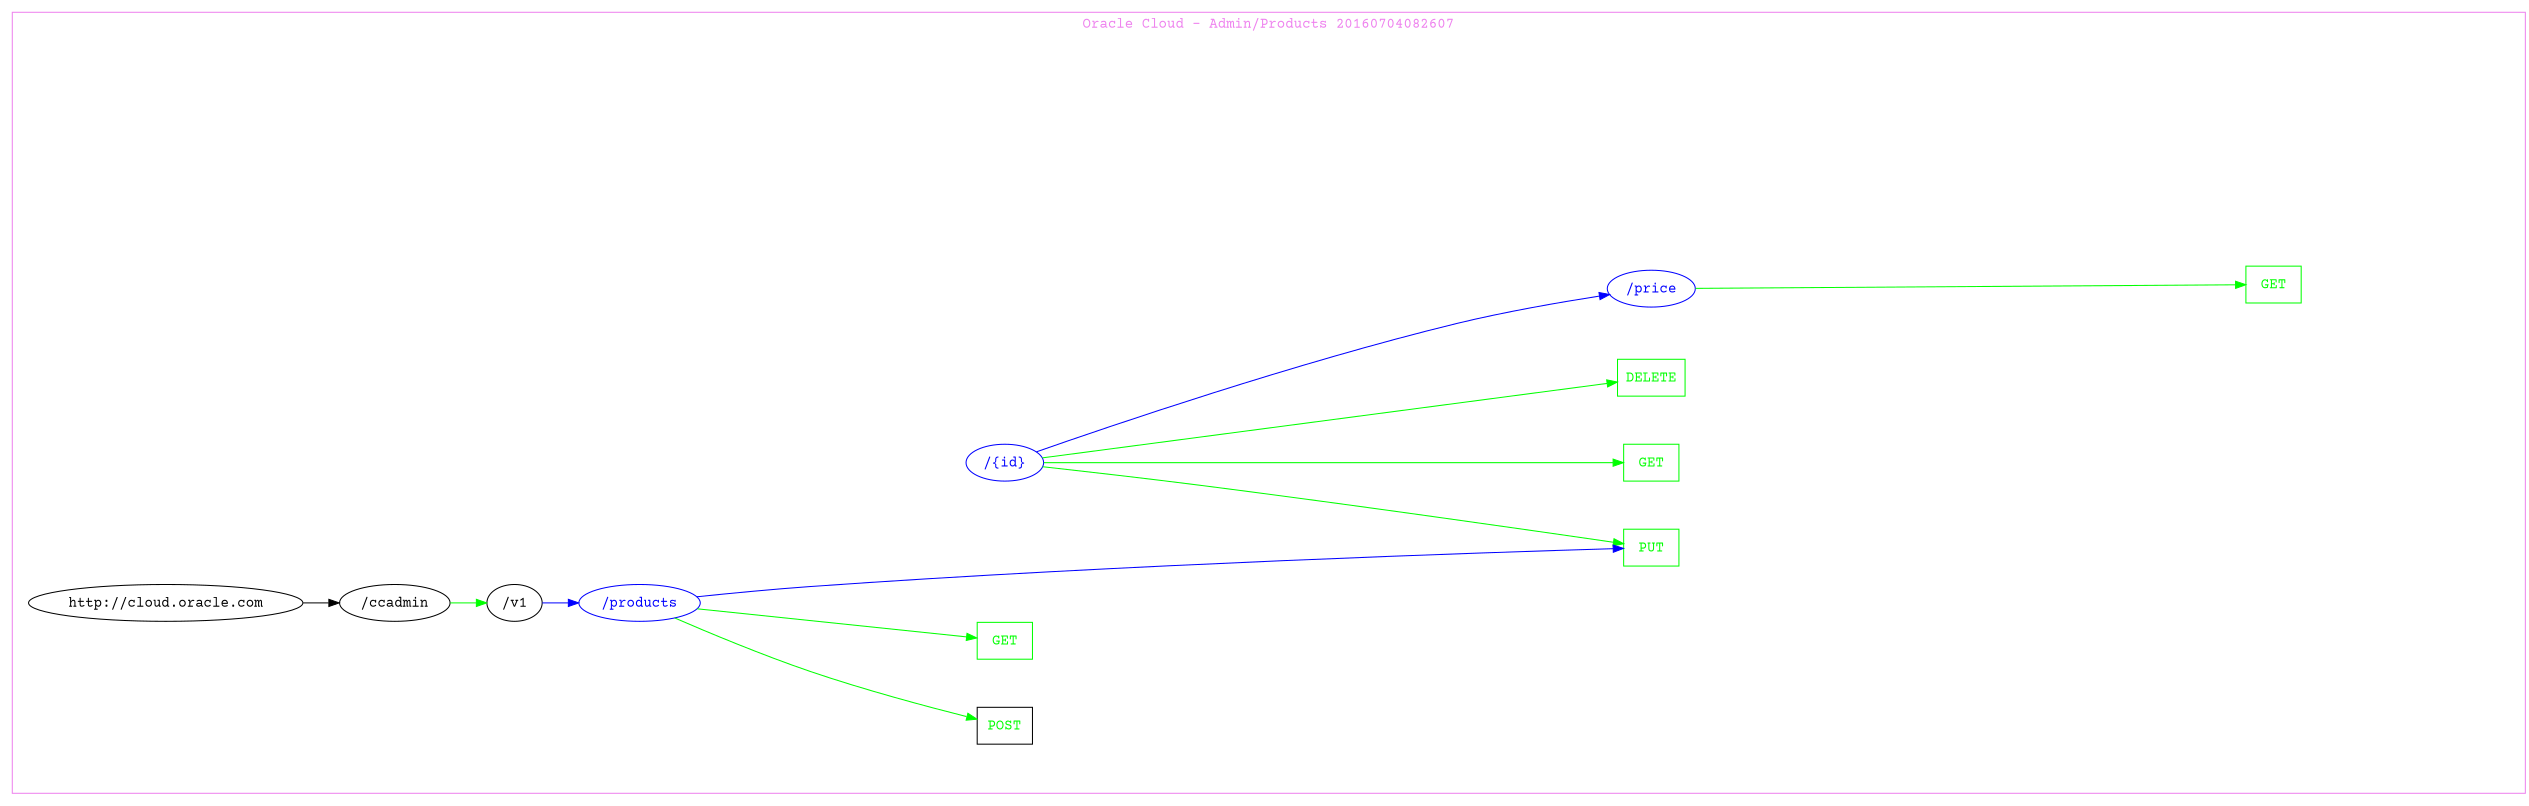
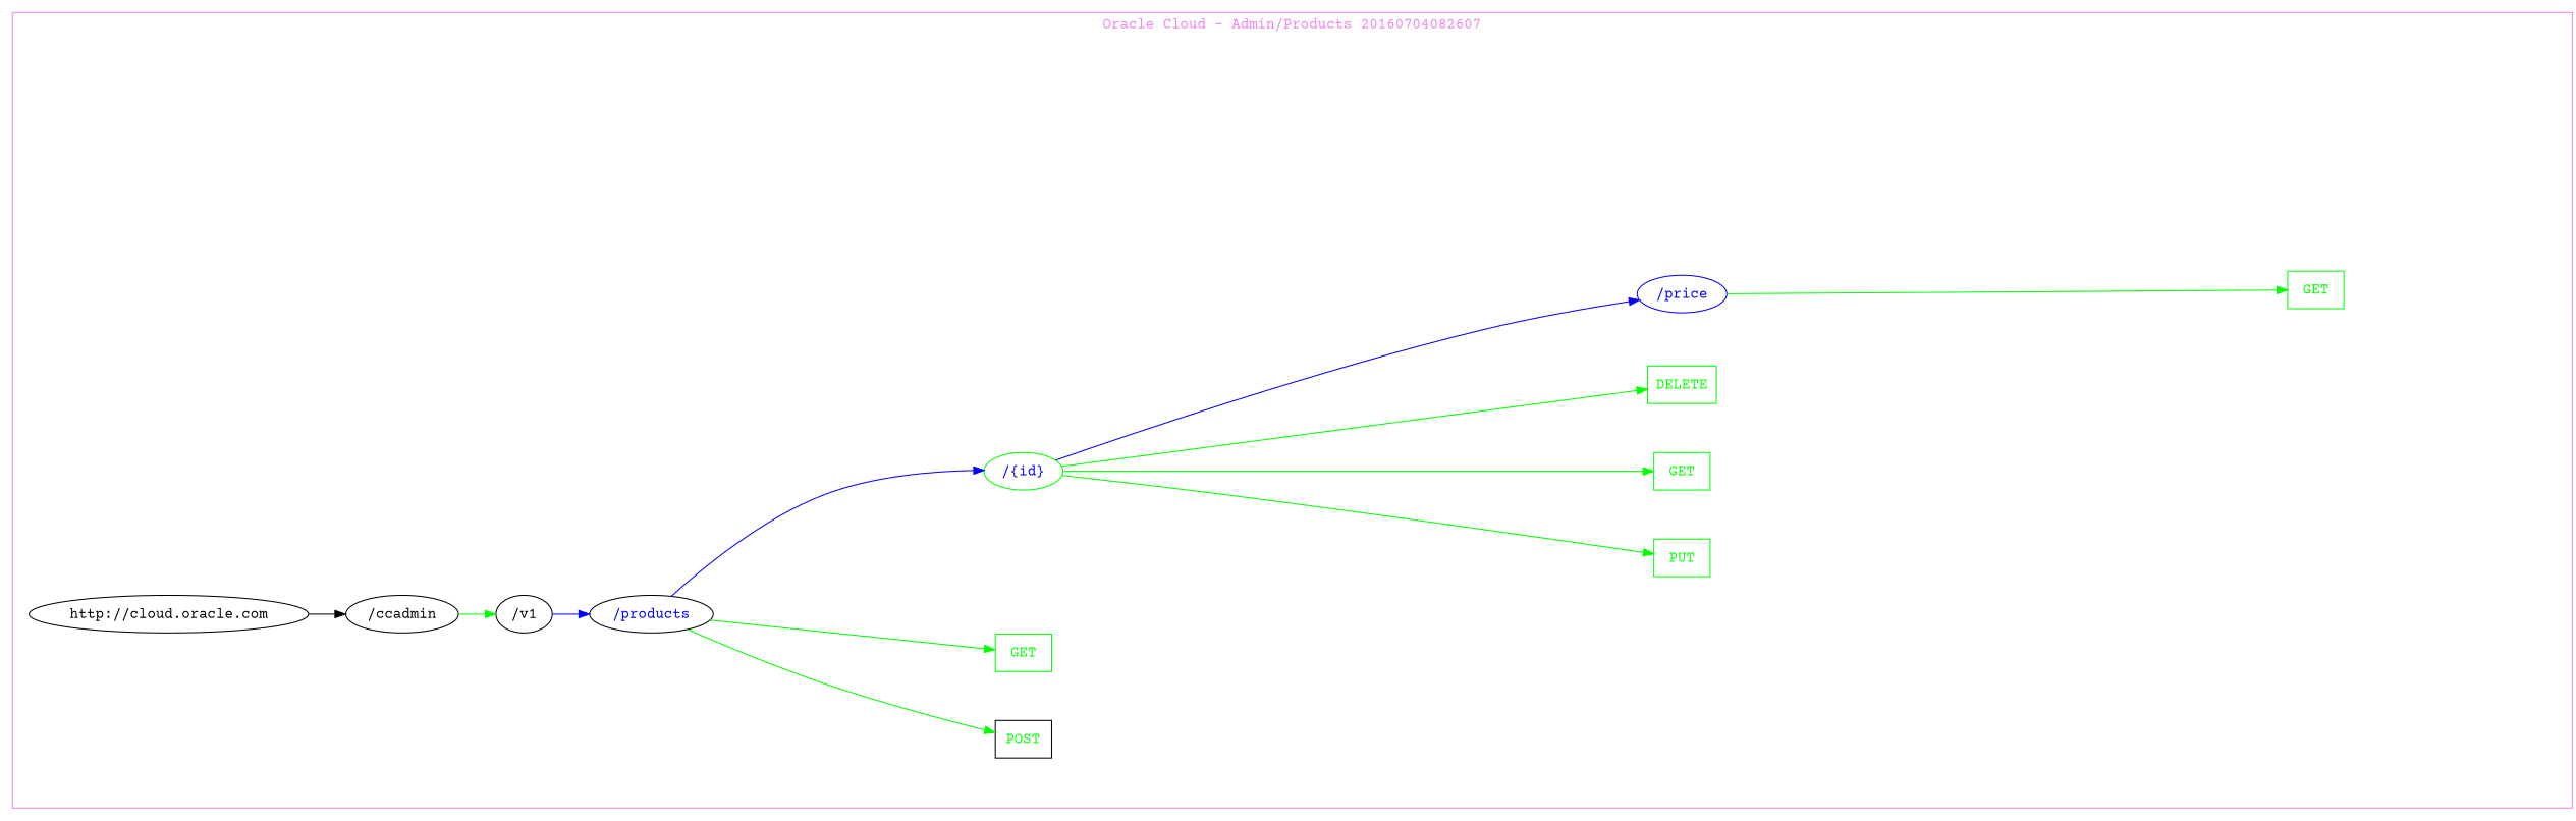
  digraph {
    fontname="Courier Prime"
    rankdir=LR
    node [color=green fontcolor=green fontname="Courier Prime" shape=box]
    edge [color=green fontcolor=green fontname="Courier Prime"]
    n1 [color=black label=POST]
    n2 [label=GET]
    n3 [label=PUT]
    n4 [label=GET]
    n5 [label=DELETE]
    n6 [label=GET]
    n7 [color=blue fontcolor=blue label="/price" shape=ellipse]
-   n8 [color=blue fontcolor=blue label="/{id}" shape=ellipse]
-   n9 [color=blue fontcolor=blue label="/products" shape=ellipse]
+   n8 [fontcolor=blue label="/{id}" shape=ellipse]
+   n9 [color=black fontcolor=blue label="/products" shape=ellipse]
    n10 [color=black fontcolor=black label="/v1" shape=ellipse]
    n11 [color=black fontcolor=black label="/ccadmin" shape=ellipse]
    n12 [color=black fontcolor=black label="http://cloud.oracle.com" shape=ellipse]
    subgraph cluster_1 {
      color=violet
      fontcolor=violet
      label="Oracle Cloud - Admin/Products 20160704082607"
      subgraph cluster_2 {
        color=white
        fontcolor=white
        label="Oracle Cloud - Admin/Products 20160704082607"
        n12
        subgraph cluster_3 {
          color=white
          fontcolor=white
          label="Oracle Cloud - Admin/Products 20160704082607"
          n11
          subgraph cluster_4 {
            color=white
            fontcolor=white
            label="Oracle Cloud - Admin/Products 20160704082607"
            n10
            subgraph cluster_5 {
              color=white
              fontcolor=white
              label="Oracle Cloud - Admin/Products 20160704082607"
              n9
              subgraph cluster_6 {
                color=white
                fontcolor=white
                label="Oracle Cloud - Admin/Products 20160704082607"
                n1
              }
              subgraph cluster_7 {
                color=white
                fontcolor=white
                label="Oracle Cloud - Admin/Products 20160704082607"
                n2
              }
              subgraph cluster_8 {
                color=white
                fontcolor=white
                label="Oracle Cloud - Admin/Products 20160704082607"
                n8
                subgraph cluster_9 {
                  color=white
                  fontcolor=white
                  label="Oracle Cloud - Admin/Products 20160704082607"
                  n3
                }
                subgraph cluster_10 {
                  color=white
                  fontcolor=white
                  label="Oracle Cloud - Admin/Products 20160704082607"
                  n4
                }
                subgraph cluster_11 {
                  color=white
                  fontcolor=white
                  label="Oracle Cloud - Admin/Products 20160704082607"
                  n5
                }
                subgraph cluster_12 {
                  color=white
                  fontcolor=white
                  label="Oracle Cloud - Admin/Products 20160704082607"
                  n7
                  subgraph cluster_13 {
                    color=white
                    fontcolor=white
                    label="Oracle Cloud - Admin/Products 20160704082607"
                    n6
                  }
                }
              }
            }
          }
        }
      }
    }
    n7 -> n6
    n8 -> n3
    n8 -> n4
    n8 -> n5
    n8 -> n7 [color=blue fontcolor=blue]
    n9 -> n1
    n9 -> n2
-   n9 -> n3 [color=blue fontcolor=blue]
+   n9 -> n8 [color=blue fontcolor=blue]
    n10 -> n9 [color=blue fontcolor=blue]
    n11 -> n10 [fontcolor=black]
    n12 -> n11 [color=black fontcolor=black]
  }
